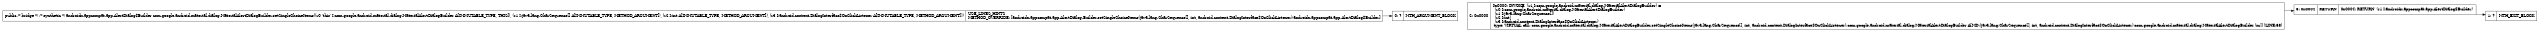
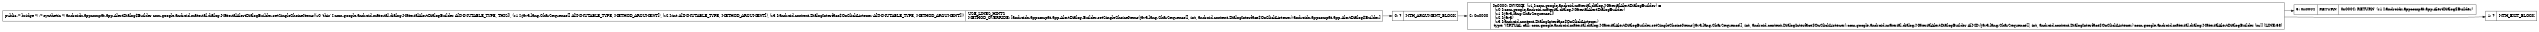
  digraph {
    rankdir=LR
    node [shape=record]
    n1 [label="{0\:\ ?|MTH_ARGUMENT_BLOCK\l}"]
-   n2 [label="{2\:\ 0x0000|0x0000: INVOKE  (r1 I:com.google.android.material.dialog.MaterialAlertDialogBuilder) = \l  (r0 I:com.google.android.material.dialog.MaterialAlertDialogBuilder)\l  (r1 I:java.lang.CharSequence[])\l  (r2 I:int)\l  (r3 I:android.content.DialogInterface$OnClickListener)\l type: VIRTUAL call: com.google.android.material.dialog.MaterialAlertDialogBuilder.setSingleChoiceItems(java.lang.CharSequence[], int, android.content.DialogInterface$OnClickListener):com.google.android.material.dialog.MaterialAlertDialogBuilder A[MD:(java.lang.CharSequence[], int, android.content.DialogInterface$OnClickListener):com.google.android.material.dialog.MaterialAlertDialogBuilder (m)] (LINE:68)\l}"]
+   n2 [label="{2\:\ 0x0000|0x0000: INVOKE  (r1 I:com.google.android.material.dialog.MaterialAlertDialogBuilder) = \l  (r0 I:com.google.android.material.dialog.MaterialAlertDialogBuilder)\l  (r1 I:java.lang.CharSequence[])\l  (r2 I:java)\l  (r3 I:android.content.DialogInterface$OnClickListener)\l type: VIRTUAL call: com.google.android.material.dialog.MaterialAlertDialogBuilder.setSingleChoiceItems(java.lang.CharSequence[], int, android.content.DialogInterface$OnClickListener):com.google.android.material.dialog.MaterialAlertDialogBuilder A[MD:(java.lang.CharSequence[], int, android.content.DialogInterface$OnClickListener):com.google.android.material.dialog.MaterialAlertDialogBuilder (m)] (LINE:68)\l}"]
    n3 [label="{3\:\ 0x0004|RETURN\l|0x0004: RETURN  (r1 I:androidx.appcompat.app.AlertDialog$Builder) \l}"]
    n4 [label="{1\:\ ?|MTH_EXIT_BLOCK\l}"]
    n5 [label="{public \/* bridge *\/ \/* synthetic *\/ androidx.appcompat.app.AlertDialog$Builder com.google.android.material.dialog.MaterialAlertDialogBuilder.setSingleChoiceItems((r0 'this' I:com.google.android.material.dialog.MaterialAlertDialogBuilder A[IMMUTABLE_TYPE, THIS]), (r1 I:java.lang.CharSequence[] A[IMMUTABLE_TYPE, METHOD_ARGUMENT]), (r2 I:int A[IMMUTABLE_TYPE, METHOD_ARGUMENT]), (r3 I:android.content.DialogInterface$OnClickListener A[IMMUTABLE_TYPE, METHOD_ARGUMENT]))  | USE_LINES_HINTS\lMETHOD_OVERRIDE: [androidx.appcompat.app.AlertDialog.Builder.setSingleChoiceItems(java.lang.CharSequence[], int, android.content.DialogInterface$OnClickListener):androidx.appcompat.app.AlertDialog$Builder]\l}"]
+   n1 -> n2
    n2 -> n3
-   n3 -> n4
+   n2 -> n4
    n5 -> n1
  }
